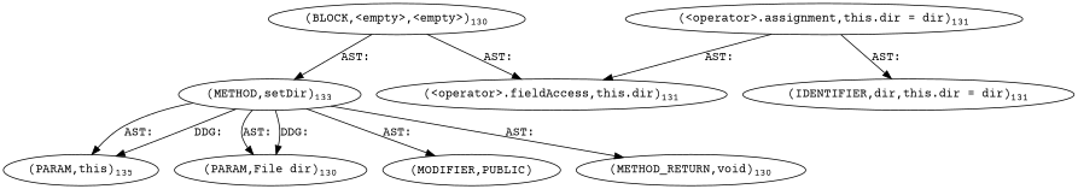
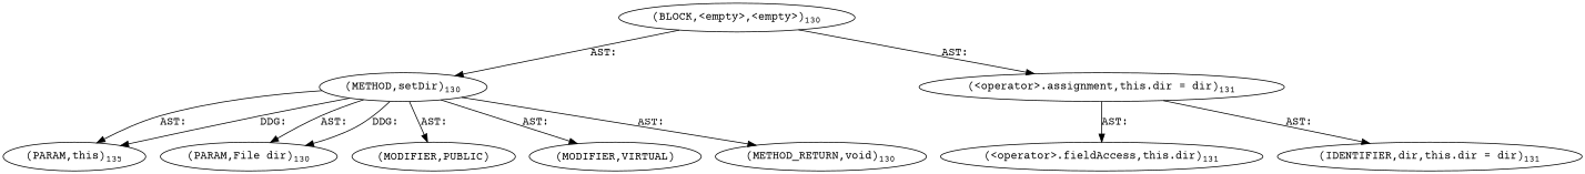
  digraph {
    fontname="Courier Prime"
    node [fontname="Courier Prime"]
    edge [fontname="Courier Prime"]
-   n1 [label=<(METHOD,setDir)<SUB>133</SUB>>]
+   n1 [label=<(METHOD,setDir)<SUB>130</SUB>>]
    n2 [label=<(PARAM,this)<SUB>135</SUB>>]
    n3 [label=<(PARAM,File dir)<SUB>130</SUB>>]
    n4 [label=<(MODIFIER,PUBLIC)>]
+   n5 [label=<(MODIFIER,VIRTUAL)>]
    n6 [label=<(METHOD_RETURN,void)<SUB>130</SUB>>]
    n7 [label=<(BLOCK,&lt;empty&gt;,&lt;empty&gt;)<SUB>130</SUB>>]
    n8 [label=<(&lt;operator&gt;.assignment,this.dir = dir)<SUB>131</SUB>>]
    n9 [label=<(&lt;operator&gt;.fieldAccess,this.dir)<SUB>131</SUB>>]
    n10 [label=<(IDENTIFIER,dir,this.dir = dir)<SUB>131</SUB>>]
    n1 -> n2 [label="AST: "]
    n1 -> n2 [label="DDG: "]
    n1 -> n3 [label="AST: "]
    n1 -> n3 [label="DDG: "]
    n1 -> n4 [label="AST: "]
+   n1 -> n5 [label="AST: "]
    n1 -> n6 [label="AST: "]
    n7 -> n1 [label="AST: "]
-   n7 -> n9 [label="AST: "]
+   n7 -> n8 [label="AST: "]
    n8 -> n9 [label="AST: "]
    n8 -> n10 [label="AST: "]
  }
